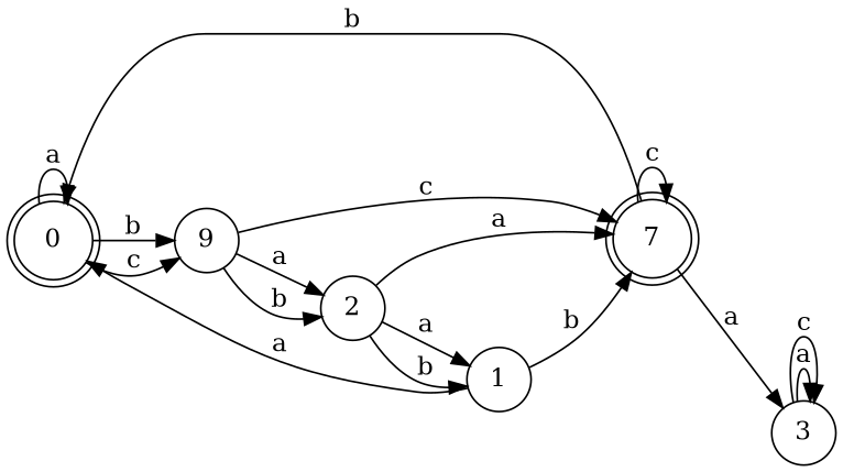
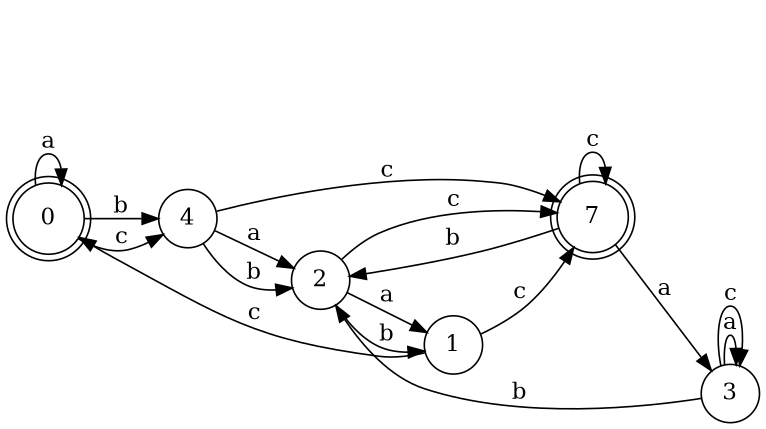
  digraph {
    rankdir=LR
    node [color=black fillcolor=white shape=circle style=filled]
    n1 [label=0 shape=doublecircle style="rounded,filled"]
-   n2 [label=9]
+   n2 [label=4]
    n3 [label=2]
    n4 [label=7 shape=doublecircle style="rounded,filled"]
    n5 [label=1]
    n6 [label=3]
    n1 -> n1 [label=a]
    n1 -> n2 [label=b]
    n1 -> n2 [label=c]
    n2 -> n3 [label=a]
    n2 -> n3 [label=b]
    n2 -> n4 [label=c]
-   n3 -> n4 [label=a]
+   n3 -> n4 [label=c]
    n3 -> n5 [label=a]
    n3 -> n5 [label=b]
-   n4 -> n1 [label=b]
+   n4 -> n3 [label=b]
    n4 -> n4 [label=c]
    n4 -> n6 [label=a]
-   n5 -> n1 [label=a]
-   n5 -> n4 [label=b]
+   n5 -> n1 [label=c]
+   n5 -> n4 [label=c]
+   n6 -> n3 [label=b]
    n6 -> n6 [label=a]
    n6 -> n6 [label=c]
  }
